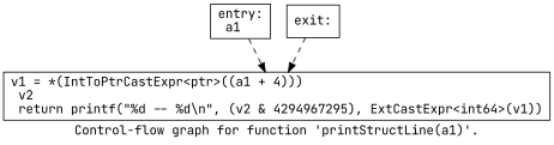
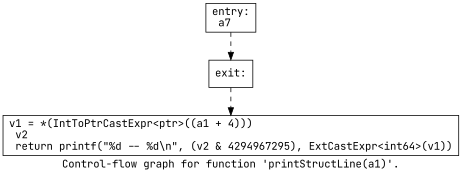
  digraph {
    fontname="JetBrains Mono"
    label="Control-flow graph for function 'printStructLine(a1)'."
    node [fontname="JetBrains Mono" shape=record]
    edge [fontname="JetBrains Mono" style=dashed]
-   n1 [label="{entry:\l  a1\l}"]
+   n1 [label="{entry:\l  a7\l}"]
    n2 [label="{  v1 = *(IntToPtrCastExpr\<ptr\>((a1 + 4)))\l  v2\l  return printf(\"%d -- %d\\n\", (v2 & 4294967295), ExtCastExpr\<int64\>(v1))\l}"]
    n3 [label="{exit:\l}"]
-   n1 -> n2
+   n1 -> n3
    n3 -> n2
  }
